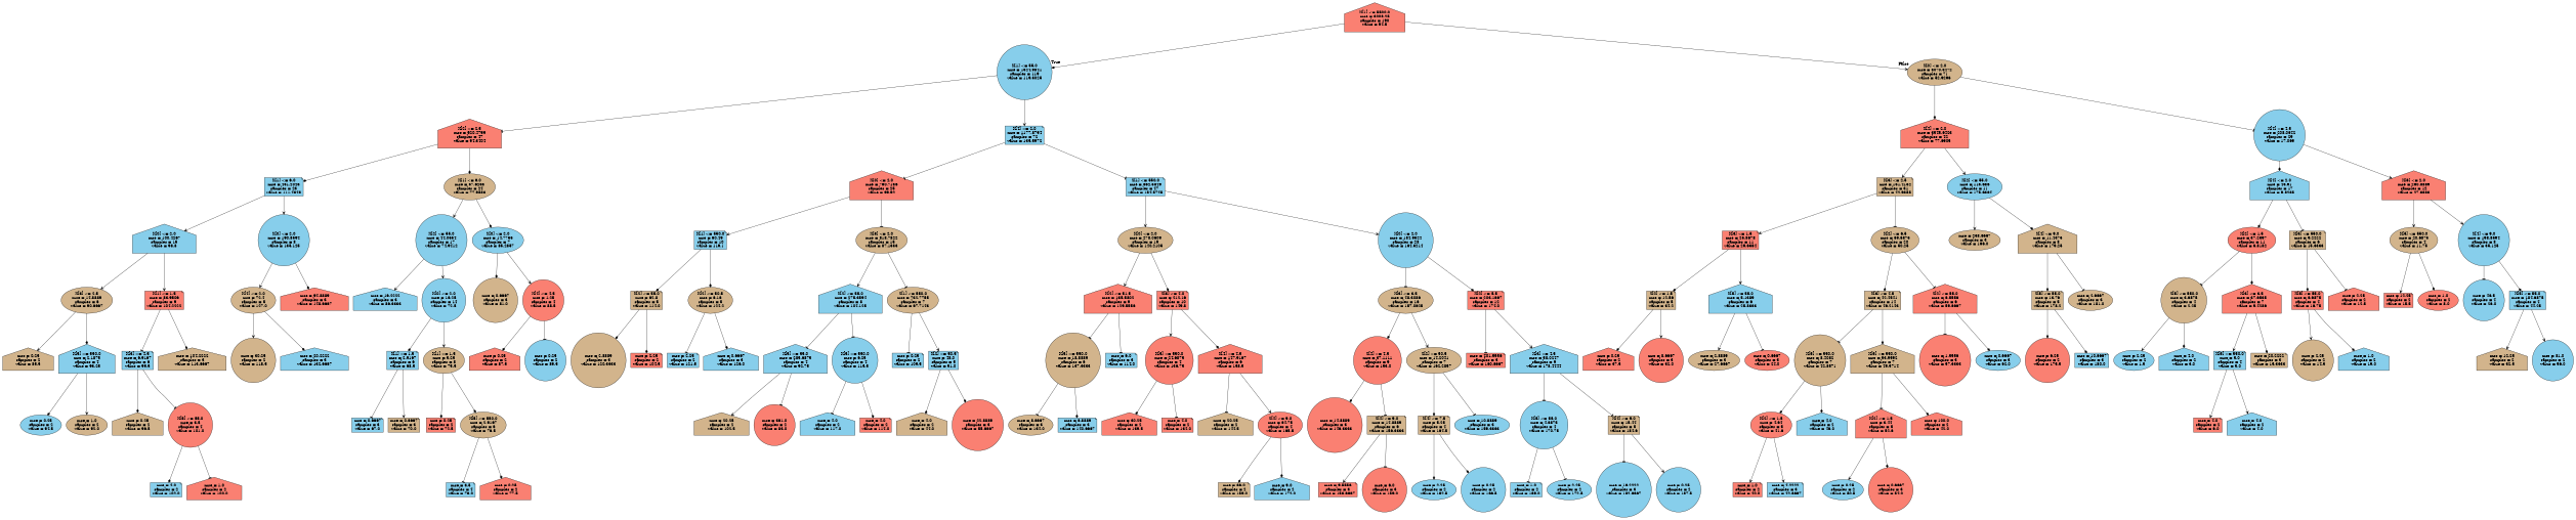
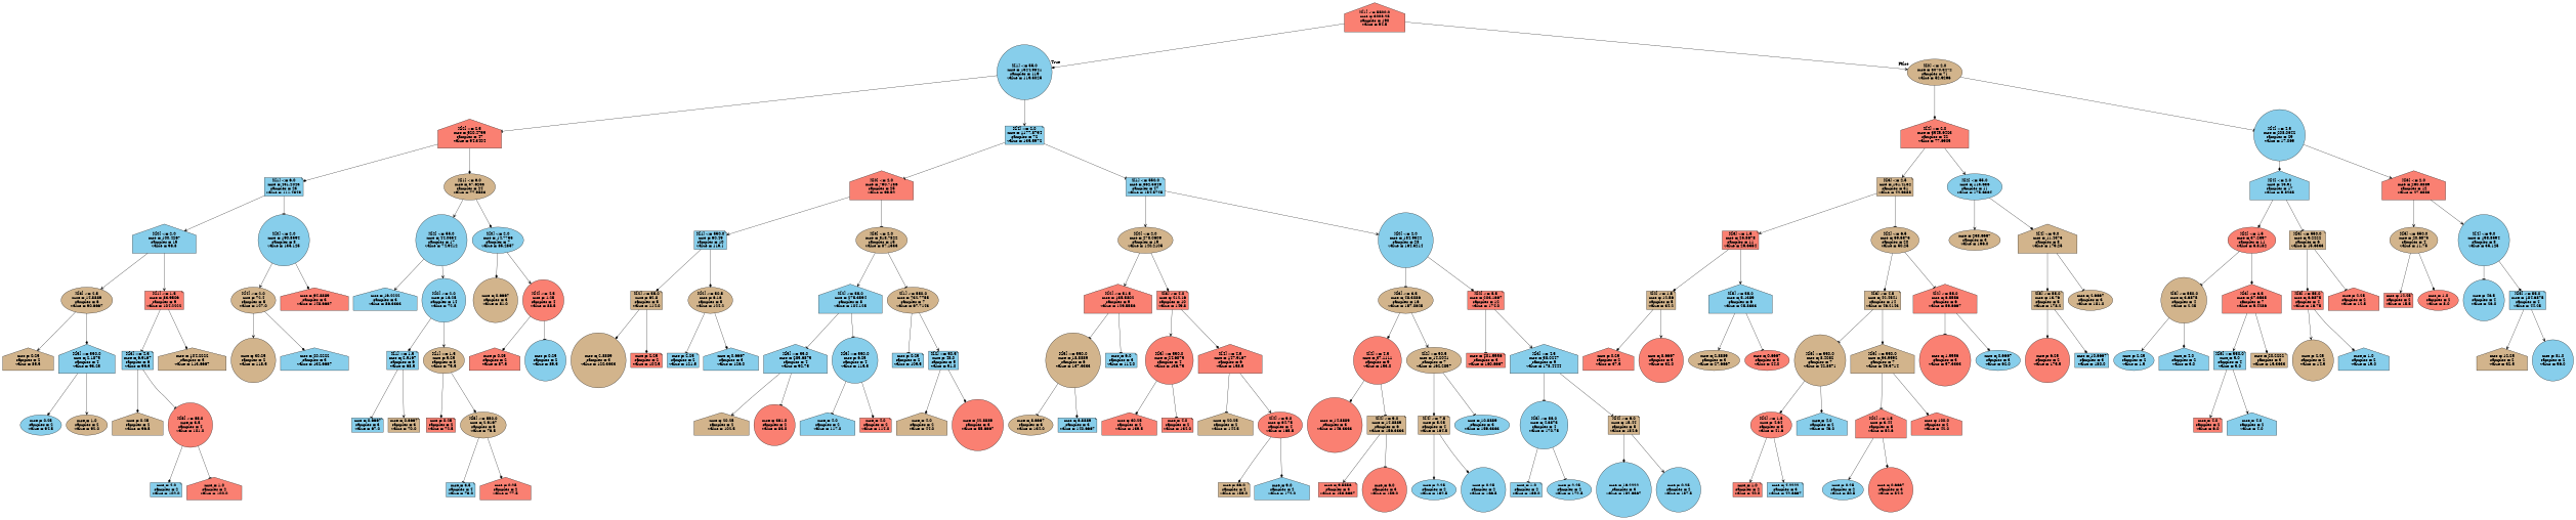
  digraph {
    node [fillcolor=skyblue shape=note style=filled]
    edge [arrowhead=diamond]
    n1 [fillcolor=salmon label="X[1] <= 5500.0\nmse = 3008.25\nsamples = 190\nvalue = 94.5" shape=house]
    n2 [label="X[1] <= 55.0\nmse = 1324.9841\nsamples = 119\nvalue = 119.3025" shape=circle]
    n3 [fillcolor=tan label="X[0] <= 2.0\nmse = 3070.3472\nsamples = 71\nvalue = 52.9296" shape=ellipse]
    n4 [fillcolor=salmon label="X[2] <= 2.5\nmse = 520.4799\nsamples = 47\nvalue = 94.3404" shape=house]
    n5 [label="X[4] <= 2.0\nmse = 1177.8794\nsamples = 72\nvalue = 135.5972"]
    n6 [fillcolor=salmon label="X[4] <= 2.0\nmse = 3545.6423\nsamples = 42\nvalue = 77.6905" shape=house]
    n7 [label="X[4] <= 4.5\nmse = 208.0642\nsamples = 29\nvalue = 17.069" shape=circle]
    n8 [label="X[1] <= 6.0\nmse = 431.2023\nsamples = 23\nvalue = 111.4348"]
    n9 [fillcolor=tan label="X[1] <= 6.0\nmse = 57.6233\nsamples = 24\nvalue = 77.9583" shape=ellipse]
    n10 [fillcolor=salmon label="X[0] <= 2.0\nmse = 760.7136\nsamples = 25\nvalue = 99.92" shape=house]
    n11 [label="X[1] <= 550.0\nmse = 362.5849\nsamples = 47\nvalue = 154.5745"]
    n12 [label="X[0] <= 2.0\nmse = 100.4267\nsamples = 15\nvalue = 98.8" shape=house]
    n13 [label="X[0] <= 2.0\nmse = 190.8594\nsamples = 8\nvalue = 135.125" shape=circle]
    n14 [label="X[2] <= 55.0\nmse = 44.0554\nsamples = 17\nvalue = 74.9412" shape=circle]
    n15 [label="X[0] <= 2.0\nmse = 14.7755\nsamples = 7\nvalue = 85.2857" shape=ellipse]
    n16 [fillcolor=tan label="X[3] <= 2.5\nmse = 14.8889\nsamples = 6\nvalue = 90.6667" shape=ellipse]
    n17 [fillcolor=salmon label="X[1] <= 1.5\nmse = 83.9506\nsamples = 9\nvalue = 104.2222"]
    n18 [fillcolor=tan label="X[4] <= 2.0\nmse = 72.4\nsamples = 5\nvalue = 127.0" shape=ellipse]
    n19 [fillcolor=salmon label="mse = 94.8889\nsamples = 3\nvalue = 148.6667" shape=house]
    n20 [fillcolor=tan label="mse = 0.25\nsamples = 2\nvalue = 85.5" shape=house]
    n21 [label="X[5] <= 550.0\nmse = 2.1875\nsamples = 4\nvalue = 93.25" shape=house]
    n22 [label="X[3] <= 4.5\nmse = 6.9167\nsamples = 6\nvalue = 99.5"]
    n23 [fillcolor=tan label="mse = 104.2222\nsamples = 3\nvalue = 113.6667" shape=house]
    n24 [label="mse = 0.25\nsamples = 2\nvalue = 94.5" shape=ellipse]
    n25 [fillcolor=tan label="mse = 1.0\nsamples = 2\nvalue = 92.0" shape=ellipse]
    n26 [fillcolor=tan label="mse = 0.25\nsamples = 2\nvalue = 96.5" shape=house]
    n27 [fillcolor=salmon label="X[5] <= 55.0\nmse = 3.5\nsamples = 4\nvalue = 101.0" shape=circle]
    n28 [label="mse = 4.0\nsamples = 2\nvalue = 102.0"]
    n29 [fillcolor=salmon label="mse = 1.0\nsamples = 2\nvalue = 100.0" shape=house]
    n30 [fillcolor=tan label="mse = 30.25\nsamples = 2\nvalue = 118.5" shape=circle]
    n31 [label="mse = 20.2222\nsamples = 3\nvalue = 132.6667" shape=house]
    n32 [label="mse = 16.2222\nsamples = 3\nvalue = 86.3333" shape=house]
    n33 [label="X[0] <= 2.0\nmse = 16.25\nsamples = 14\nvalue = 72.5" shape=circle]
    n34 [fillcolor=tan label="mse = 0.6667\nsamples = 3\nvalue = 81.0" shape=circle]
    n35 [fillcolor=salmon label="X[4] <= 4.5\nmse = 1.25\nsamples = 4\nvalue = 88.5" shape=circle]
    n36 [label="X[1] <= 1.5\nmse = 2.9167\nsamples = 6\nvalue = 68.5"]
    n37 [fillcolor=tan label="X[1] <= 1.5\nmse = 5.25\nsamples = 8\nvalue = 75.5" shape=ellipse]
    n38 [label="mse = 0.6667\nsamples = 3\nvalue = 67.0"]
    n39 [fillcolor=tan label="mse = 0.6667\nsamples = 3\nvalue = 70.0"]
    n40 [fillcolor=salmon label="mse = 0.25\nsamples = 2\nvalue = 72.5"]
    n41 [fillcolor=tan label="X[5] <= 550.0\nmse = 2.9167\nsamples = 6\nvalue = 76.5" shape=ellipse]
    n42 [label="mse = 3.5\nsamples = 4\nvalue = 76.0"]
    n43 [fillcolor=salmon label="mse = 0.25\nsamples = 2\nvalue = 77.5" shape=house]
    n44 [fillcolor=salmon label="mse = 0.25\nsamples = 2\nvalue = 87.5" shape=house]
    n45 [label="mse = 0.25\nsamples = 2\nvalue = 89.5" shape=circle]
    n46 [label="X[1] <= 550.0\nmse = 60.49\nsamples = 10\nvalue = 119.1"]
    n47 [fillcolor=tan label="X[3] <= 2.0\nmse = 818.7822\nsamples = 15\nvalue = 87.1333" shape=ellipse]
    n48 [fillcolor=tan label="X[0] <= 2.0\nmse = 278.0609\nsamples = 19\nvalue = 140.2105" shape=ellipse]
    n49 [label="X[0] <= 2.0\nmse = 184.9324\nsamples = 28\nvalue = 164.3214" shape=circle]
    n50 [fillcolor=tan label="X[2] <= 55.0\nmse = 62.8\nsamples = 5\nvalue = 114.0"]
    n51 [fillcolor=tan label="X[2] <= 50.5\nmse = 6.16\nsamples = 5\nvalue = 124.2" shape=ellipse]
    n52 [label="X[2] <= 55.0\nmse = 275.3594\nsamples = 8\nvalue = 104.125" shape=house]
    n53 [fillcolor=tan label="X[1] <= 550.0\nmse = 732.7755\nsamples = 7\nvalue = 67.7143" shape=ellipse]
    n54 [fillcolor=tan label="mse = 2.8889\nsamples = 3\nvalue = 120.3333" shape=circle]
    n55 [fillcolor=salmon label="mse = 2.25\nsamples = 2\nvalue = 104.5"]
    n56 [label="mse = 2.25\nsamples = 2\nvalue = 121.5"]
    n57 [label="mse = 0.6667\nsamples = 3\nvalue = 126.0" shape=house]
    n58 [label="X[5] <= 55.0\nmse = 285.6875\nsamples = 4\nvalue = 92.75" shape=house]
    n59 [label="X[5] <= 550.0\nmse = 6.25\nsamples = 4\nvalue = 115.5" shape=circle]
    n60 [label="mse = 0.25\nsamples = 2\nvalue = 109.5"]
    n61 [label="X[2] <= 50.5\nmse = 48.0\nsamples = 5\nvalue = 51.0"]
    n62 [fillcolor=tan label="mse = 20.25\nsamples = 2\nvalue = 102.5" shape=house]
    n63 [fillcolor=salmon label="mse = 361.0\nsamples = 2\nvalue = 83.0" shape=circle]
    n64 [label="mse = 4.0\nsamples = 2\nvalue = 117.0" shape=house]
    n65 [fillcolor=salmon label="mse = 4.0\nsamples = 2\nvalue = 114.0"]
    n66 [fillcolor=tan label="mse = 4.0\nsamples = 2\nvalue = 44.0" shape=house]
    n67 [fillcolor=salmon label="mse = 22.8889\nsamples = 3\nvalue = 55.6667" shape=circle]
    n68 [fillcolor=salmon label="X[2] <= 51.5\nmse = 135.5802\nsamples = 9\nvalue = 129.5556" shape=house]
    n69 [fillcolor=salmon label="X[3] <= 4.0\nmse = 212.16\nsamples = 10\nvalue = 149.8"]
    n70 [fillcolor=tan label="X[3] <= 3.5\nmse = 48.3086\nsamples = 16\nvalue = 157.0625" shape=ellipse]
    n71 [fillcolor=salmon label="X[2] <= 5.5\nmse = 203.1667\nsamples = 12\nvalue = 174.0"]
    n72 [fillcolor=tan label="X[5] <= 550.0\nmse = 18.8889\nsamples = 6\nvalue = 137.3333" shape=circle]
    n73 [label="mse = 6.0\nsamples = 3\nvalue = 114.0"]
    n74 [fillcolor=salmon label="X[5] <= 550.0\nmse = 24.6875\nsamples = 4\nvalue = 136.75" shape=circle]
    n75 [fillcolor=salmon label="X[4] <= 4.5\nmse = 147.9167\nsamples = 6\nvalue = 158.5" shape=house]
    n76 [fillcolor=tan label="mse = 8.6667\nsamples = 3\nvalue = 134.0" shape=ellipse]
    n77 [label="mse = 6.8889\nsamples = 3\nvalue = 140.6667"]
    n78 [fillcolor=salmon label="mse = 30.25\nsamples = 2\nvalue = 139.5" shape=house]
    n79 [fillcolor=salmon label="mse = 4.0\nsamples = 2\nvalue = 134.0"]
    n80 [fillcolor=tan label="mse = 20.25\nsamples = 2\nvalue = 144.5" shape=house]
    n81 [fillcolor=salmon label="X[4] <= 9.0\nmse = 64.75\nsamples = 4\nvalue = 165.5" shape=ellipse]
    n82 [fillcolor=tan label="mse = 36.0\nsamples = 2\nvalue = 159.0"]
    n83 [label="mse = 9.0\nsamples = 2\nvalue = 172.0" shape=house]
    n84 [fillcolor=salmon label="X[4] <= 4.5\nmse = 37.1111\nsamples = 9\nvalue = 153.0" shape=circle]
    n85 [fillcolor=tan label="X[2] <= 50.5\nmse = 14.2041\nsamples = 7\nvalue = 162.2857" shape=ellipse]
    n86 [fillcolor=salmon label="mse = 401.5556\nsamples = 3\nvalue = 160.6667"]
    n87 [label="X[3] <= 4.5\nmse = 58.0247\nsamples = 9\nvalue = 178.4444" shape=house]
    n88 [fillcolor=salmon label="mse = 14.8889\nsamples = 3\nvalue = 146.3333" shape=circle]
    n89 [fillcolor=tan label="X[4] <= 9.0\nmse = 14.8889\nsamples = 6\nvalue = 156.3333"]
    n90 [fillcolor=tan label="X[4] <= 7.5\nmse = 5.25\nsamples = 4\nvalue = 164.5"]
    n91 [label="mse = 10.8889\nsamples = 3\nvalue = 159.3333" shape=ellipse]
    n92 [fillcolor=salmon label="mse = 9.5556\nsamples = 3\nvalue = 153.6667"]
    n93 [fillcolor=salmon label="mse = 6.0\nsamples = 3\nvalue = 159.0" shape=circle]
    n94 [label="mse = 2.25\nsamples = 2\nvalue = 162.5" shape=ellipse]
    n95 [label="mse = 0.25\nsamples = 2\nvalue = 166.5" shape=circle]
    n96 [label="X[5] <= 55.0\nmse = 4.6875\nsamples = 4\nvalue = 170.75" shape=circle]
    n97 [fillcolor=tan label="X[4] <= 9.0\nmse = 15.44\nsamples = 5\nvalue = 184.6"]
    n98 [label="mse = 1.0\nsamples = 2\nvalue = 169.0"]
    n99 [label="mse = 2.25\nsamples = 2\nvalue = 172.5" shape=ellipse]
    n100 [label="mse = 16.2222\nsamples = 3\nvalue = 182.6667" shape=circle]
    n101 [label="mse = 0.25\nsamples = 2\nvalue = 187.5" shape=circle]
    n102 [fillcolor=tan label="X[3] <= 2.5\nmse = 151.4152\nsamples = 31\nvalue = 42.9355"]
    n103 [label="X[2] <= 55.0\nmse = 113.686\nsamples = 11\nvalue = 175.6364" shape=ellipse]
    n104 [label="X[4] <= 2.0\nmse = 43.91\nsamples = 17\nvalue = 9.8235" shape=house]
    n105 [fillcolor=salmon label="X[3] <= 2.0\nmse = 260.8889\nsamples = 12\nvalue = 27.3333" shape=house]
    n106 [fillcolor=salmon label="X[3] <= 1.5\nmse = 25.8678\nsamples = 11\nvalue = 29.6364"]
    n107 [fillcolor=tan label="X[2] <= 6.5\nmse = 69.6875\nsamples = 20\nvalue = 50.25" shape=ellipse]
    n108 [fillcolor=tan label="mse = 258.6667\nsamples = 3\nvalue = 166.0" shape=ellipse]
    n109 [fillcolor=tan label="X[4] <= 9.0\nmse = 11.4375\nsamples = 8\nvalue = 179.25" shape=house]
    n110 [fillcolor=tan label="X[2] <= 1.5\nmse = 12.56\nsamples = 5\nvalue = 34.2"]
    n111 [label="X[5] <= 55.0\nmse = 5.1389\nsamples = 6\nvalue = 25.8333" shape=house]
    n112 [fillcolor=tan label="X[3] <= 4.5\nmse = 42.4541\nsamples = 14\nvalue = 46.2143"]
    n113 [fillcolor=salmon label="X[2] <= 55.0\nmse = 6.5556\nsamples = 6\nvalue = 59.6667" shape=house]
    n114 [fillcolor=salmon label="mse = 0.25\nsamples = 2\nvalue = 37.5" shape=house]
    n115 [fillcolor=salmon label="mse = 8.6667\nsamples = 3\nvalue = 32.0" shape=circle]
    n116 [fillcolor=tan label="mse = 2.8889\nsamples = 3\nvalue = 27.6667" shape=ellipse]
    n117 [fillcolor=salmon label="mse = 0.6667\nsamples = 3\nvalue = 24.0" shape=ellipse]
    n118 [fillcolor=tan label="X[5] <= 550.0\nmse = 8.4082\nsamples = 7\nvalue = 42.8571" shape=circle]
    n119 [fillcolor=tan label="X[5] <= 550.0\nmse = 53.9592\nsamples = 7\nvalue = 49.5714" shape=house]
    n120 [fillcolor=salmon label="mse = 1.5556\nsamples = 3\nvalue = 57.3333" shape=circle]
    n121 [label="mse = 0.6667\nsamples = 3\nvalue = 62.0" shape=ellipse]
    n122 [fillcolor=salmon label="X[2] <= 1.5\nmse = 4.64\nsamples = 5\nvalue = 41.6" shape=ellipse]
    n123 [label="mse = 4.0\nsamples = 2\nvalue = 46.0" shape=house]
    n124 [fillcolor=salmon label="X[2] <= 1.5\nmse = 3.44\nsamples = 5\nvalue = 52.6" shape=house]
    n125 [fillcolor=salmon label="mse = 100.0\nsamples = 2\nvalue = 42.0" shape=house]
    n126 [fillcolor=salmon label="mse = 1.0\nsamples = 2\nvalue = 40.0"]
    n127 [label="mse = 4.2222\nsamples = 3\nvalue = 42.6667"]
    n128 [label="mse = 0.25\nsamples = 2\nvalue = 50.5" shape=ellipse]
    n129 [fillcolor=salmon label="mse = 0.6667\nsamples = 3\nvalue = 54.0" shape=circle]
    n130 [fillcolor=tan label="X[5] <= 55.0\nmse = 13.76\nsamples = 5\nvalue = 178.2"]
    n131 [fillcolor=tan label="mse = 2.6667\nsamples = 3\nvalue = 181.0" shape=ellipse]
    n132 [fillcolor=salmon label="mse = 6.25\nsamples = 2\nvalue = 175.5" shape=circle]
    n133 [label="mse = 10.6667\nsamples = 3\nvalue = 180.0"]
    n134 [fillcolor=salmon label="X[2] <= 1.5\nmse = 37.2397\nsamples = 11\nvalue = 6.8182" shape=ellipse]
    n135 [fillcolor=tan label="X[5] <= 550.0\nmse = 9.2222\nsamples = 6\nvalue = 15.3333"]
    n136 [fillcolor=tan label="X[5] <= 550.0\nmse = 20.6875\nsamples = 4\nvalue = 11.75" shape=ellipse]
    n137 [label="X[4] <= 9.0\nmse = 198.8594\nsamples = 8\nvalue = 35.125" shape=circle]
    n138 [fillcolor=tan label="X[5] <= 550.0\nmse = 3.6875\nsamples = 4\nvalue = 2.25" shape=circle]
    n139 [fillcolor=salmon label="X[3] <= 3.5\nmse = 37.6535\nsamples = 7\nvalue = 9.4286" shape=house]
    n140 [fillcolor=salmon label="X[5] <= 55.0\nmse = 6.6875\nsamples = 4\nvalue = 16.75"]
    n141 [fillcolor=salmon label="mse = 2.25\nsamples = 2\nvalue = 12.5" shape=house]
    n142 [label="mse = 2.25\nsamples = 2\nvalue = 1.5" shape=ellipse]
    n143 [label="mse = 4.0\nsamples = 2\nvalue = 3.0" shape=house]
    n144 [label="X[5] <= 550.0\nmse = 5.0\nsamples = 4\nvalue = 5.0"]
    n145 [fillcolor=tan label="mse = 20.2222\nsamples = 3\nvalue = 15.3333"]
    n146 [fillcolor=salmon label="mse = 4.0\nsamples = 2\nvalue = 6.0"]
    n147 [label="mse = 4.0\nsamples = 2\nvalue = 4.0" shape=house]
    n148 [fillcolor=tan label="mse = 2.25\nsamples = 2\nvalue = 14.5" shape=circle]
    n149 [label="mse = 1.0\nsamples = 2\nvalue = 19.0" shape=house]
    n150 [fillcolor=salmon label="mse = 12.25\nsamples = 2\nvalue = 15.5"]
    n151 [fillcolor=salmon label="mse = 1.0\nsamples = 2\nvalue = 8.0" shape=ellipse]
    n152 [label="mse = 46.5\nsamples = 4\nvalue = 26.0" shape=circle]
    n153 [label="X[5] <= 55.0\nmse = 184.6875\nsamples = 4\nvalue = 44.25"]
    n154 [fillcolor=tan label="mse = 12.25\nsamples = 2\nvalue = 32.5" shape=house]
    n155 [label="mse = 81.0\nsamples = 2\nvalue = 56.0" shape=circle]
    n1 -> n2 [headlabel=True labelangle=45 labeldistance=2.5]
    n1 -> n3 [arrowhead=vee headlabel=False labelangle=-45 labeldistance=2.5]
    n2 -> n4 [arrowhead=tee]
    n2 -> n5 [arrowhead=vee]
    n3 -> n6
    n3 -> n7 [arrowhead=tee]
    n4 -> n8
    n4 -> n9
    n5 -> n10 [arrowhead=tee]
    n5 -> n11 [arrowhead=tee]
    n6 -> n102 [arrowhead=vee]
    n6 -> n103 [arrowhead=vee]
    n7 -> n104
    n7 -> n105 [arrowhead=vee]
    n8 -> n12 [arrowhead=vee]
-   n8 -> n13 [arrowhead=vee]
+   n8 -> n13 [arrowhead=tee]
    n9 -> n14 [arrowhead=vee]
    n9 -> n15
    n10 -> n46 [arrowhead=vee]
    n10 -> n47 [arrowhead=tee]
    n11 -> n48 [arrowhead=vee]
    n11 -> n49 [arrowhead=vee]
    n12 -> n16 [arrowhead=vee]
    n12 -> n17 [arrowhead=vee]
    n13 -> n18 [arrowhead=vee]
    n13 -> n19
    n14 -> n32 [arrowhead=vee]
    n14 -> n33 [arrowhead=vee]
    n15 -> n34
    n15 -> n35 [arrowhead=vee]
    n16 -> n20 [arrowhead=vee]
    n16 -> n21
    n17 -> n22 [arrowhead=tee]
    n17 -> n23
    n18 -> n30 [arrowhead=vee]
    n18 -> n31
    n21 -> n24
    n21 -> n25 [arrowhead=vee]
    n22 -> n26
    n22 -> n27 [arrowhead=tee]
    n27 -> n28
    n27 -> n29 [arrowhead=tee]
    n33 -> n36
    n33 -> n37 [arrowhead=vee]
    n35 -> n44
    n35 -> n45 [arrowhead=tee]
    n36 -> n38 [arrowhead=tee]
    n36 -> n39 [arrowhead=vee]
    n37 -> n40
    n37 -> n41
    n41 -> n42 [arrowhead=tee]
    n41 -> n43
    n46 -> n50
    n46 -> n51
    n47 -> n52 [arrowhead=vee]
    n47 -> n53 [arrowhead=tee]
    n48 -> n68 [arrowhead=vee]
    n48 -> n69
    n49 -> n70 [arrowhead=tee]
    n49 -> n71
    n50 -> n54
    n50 -> n55
    n51 -> n56 [arrowhead=tee]
    n51 -> n57
    n52 -> n58 [arrowhead=tee]
    n52 -> n59 [arrowhead=tee]
    n53 -> n60 [arrowhead=tee]
    n53 -> n61 [arrowhead=vee]
    n58 -> n62 [arrowhead=vee]
    n58 -> n63 [arrowhead=tee]
    n59 -> n64 [arrowhead=tee]
    n59 -> n65
    n61 -> n66
    n61 -> n67
    n68 -> n72 [arrowhead=tee]
    n68 -> n73 [arrowhead=tee]
    n69 -> n74 [arrowhead=vee]
    n69 -> n75
    n70 -> n84
    n70 -> n85 [arrowhead=vee]
    n71 -> n86 [arrowhead=tee]
    n71 -> n87 [arrowhead=vee]
    n72 -> n76 [arrowhead=tee]
    n72 -> n77
    n74 -> n78
    n74 -> n79 [arrowhead=tee]
    n75 -> n80 [arrowhead=tee]
    n75 -> n81 [arrowhead=vee]
    n81 -> n82
    n81 -> n83
    n84 -> n88
    n84 -> n89 [arrowhead=tee]
    n85 -> n90
    n85 -> n91 [arrowhead=tee]
    n87 -> n96 [arrowhead=tee]
    n87 -> n97 [arrowhead=tee]
    n89 -> n92 [arrowhead=vee]
    n89 -> n93 [arrowhead=tee]
    n90 -> n94
    n90 -> n95
    n96 -> n98 [arrowhead=tee]
    n96 -> n99 [arrowhead=tee]
-   n97 -> n100 [arrowhead=tee]
+   n97 -> n100
    n97 -> n101 [arrowhead=vee]
    n102 -> n106 [arrowhead=vee]
    n102 -> n107 [arrowhead=tee]
    n103 -> n108 [arrowhead=vee]
    n103 -> n109
    n104 -> n134
    n104 -> n135 [arrowhead=tee]
    n105 -> n136 [arrowhead=vee]
    n105 -> n137 [arrowhead=vee]
    n106 -> n110
    n106 -> n111 [arrowhead=vee]
    n107 -> n112
    n107 -> n113 [arrowhead=tee]
    n109 -> n130
    n109 -> n131 [arrowhead=tee]
    n110 -> n114
    n110 -> n115 [arrowhead=vee]
    n111 -> n116 [arrowhead=vee]
    n111 -> n117 [arrowhead=tee]
    n112 -> n118 [arrowhead=tee]
    n112 -> n119
    n113 -> n120 [arrowhead=tee]
    n113 -> n121
    n118 -> n122
    n118 -> n123
    n119 -> n124 [arrowhead=tee]
    n119 -> n125
    n122 -> n126 [arrowhead=vee]
    n122 -> n127 [arrowhead=vee]
    n124 -> n128 [arrowhead=vee]
    n124 -> n129
    n130 -> n132
    n130 -> n133
    n134 -> n138 [arrowhead=tee]
    n134 -> n139
    n135 -> n140
    n135 -> n141 [arrowhead=tee]
    n136 -> n150 [arrowhead=vee]
    n136 -> n151
    n137 -> n152 [arrowhead=tee]
    n137 -> n153
    n138 -> n142 [arrowhead=vee]
    n138 -> n143
    n139 -> n144 [arrowhead=vee]
    n139 -> n145
    n140 -> n148 [arrowhead=vee]
    n140 -> n149
    n144 -> n146 [arrowhead=vee]
    n144 -> n147 [arrowhead=vee]
    n153 -> n154 [arrowhead=vee]
    n153 -> n155 [arrowhead=vee]
  }
